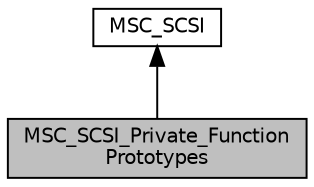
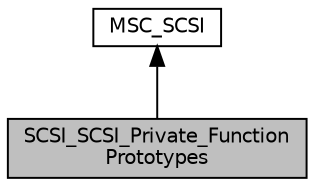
  digraph {
    rankdir=TB
    node [color=black fontname=Helvetica fontsize=10 shape=record style=filled]
-   n1 [fillcolor=grey75 fontcolor=black height=0.2 label="MSC_SCSI_Private_Function\lPrototypes" width=0.4]
+   n1 [fillcolor=grey75 fontcolor=black height=0.2 label="SCSI_SCSI_Private_Function\lPrototypes" width=0.4]
    n2 [fillcolor=white height=0.2 label=MSC_SCSI width=0.4]
    n2 -> n1 [dir=back fontname=Helvetica fontsize=10 labelfontname=Helvetica labelfontsize=10 shape=plaintext style=solid]
  }
